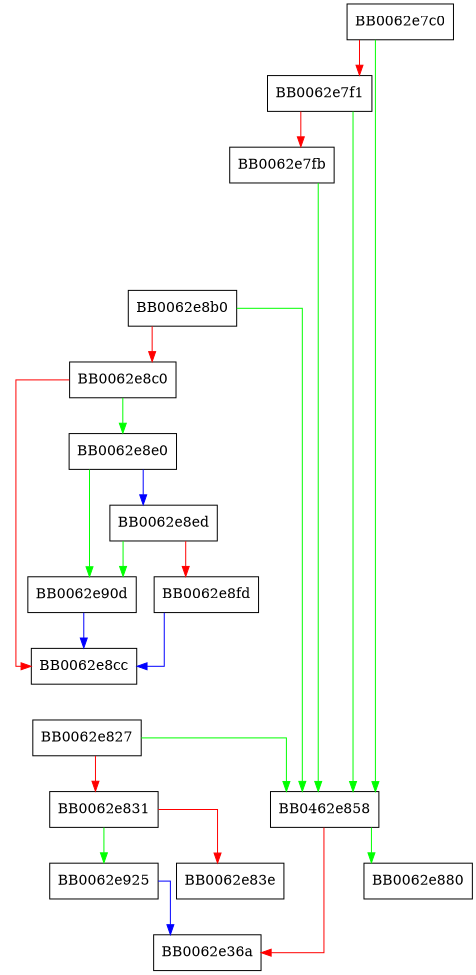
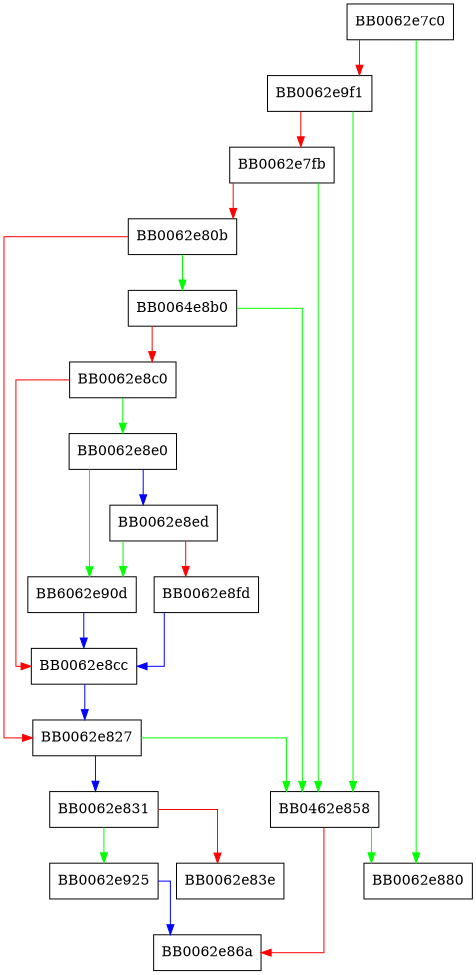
  digraph {
    splines=ortho
    node [shape=box]
    edge [color=green]
    n1 [label=BB0462e858]
    BB0062e7c0
-   BB0062e7f1
+   BB0062e7f1 [label=BB0062e9f1]
    BB0062e880
-   BB0062e86a [label=BB0062e36a]
+   BB0062e86a
    BB0062e7fb
-   BB0062e8b0
+   BB0062e80b
+   BB0062e8b0 [label=BB0064e8b0]
    BB0062e827
    BB0062e8c0
    BB0062e831
    BB0062e8e0
    BB0062e8cc
    BB0062e925
    BB0062e83e
-   BB0062e90d
+   BB0062e90d [label=BB6062e90d]
    BB0062e8ed
    BB0062e8fd
    n1 -> BB0062e880
    n1 -> BB0062e86a [color=red]
-   BB0062e7c0 -> n1
+   BB0062e7c0 -> BB0062e880
    BB0062e7c0 -> BB0062e7f1 [color=red]
    BB0062e7f1 -> n1
    BB0062e7f1 -> BB0062e7fb [color=red]
    BB0062e7fb -> n1
+   BB0062e7fb -> BB0062e80b [color=red]
+   BB0062e80b -> BB0062e8b0
+   BB0062e80b -> BB0062e827 [color=red]
    BB0062e8b0 -> n1
    BB0062e8b0 -> BB0062e8c0 [color=red]
    BB0062e827 -> n1
-   BB0062e827 -> BB0062e831 [color=red]
+   BB0062e827 -> BB0062e831 [color=blue]
    BB0062e8c0 -> BB0062e8e0
    BB0062e8c0 -> BB0062e8cc [color=red]
    BB0062e831 -> BB0062e925
    BB0062e831 -> BB0062e83e [color=red]
    BB0062e8e0 -> BB0062e90d
    BB0062e8e0 -> BB0062e8ed [color=blue]
+   BB0062e8cc -> BB0062e827 [color=blue]
    BB0062e925 -> BB0062e86a [color=blue]
    BB0062e90d -> BB0062e8cc [color=blue]
    BB0062e8ed -> BB0062e90d
    BB0062e8ed -> BB0062e8fd [color=red]
    BB0062e8fd -> BB0062e8cc [color=blue]
  }
